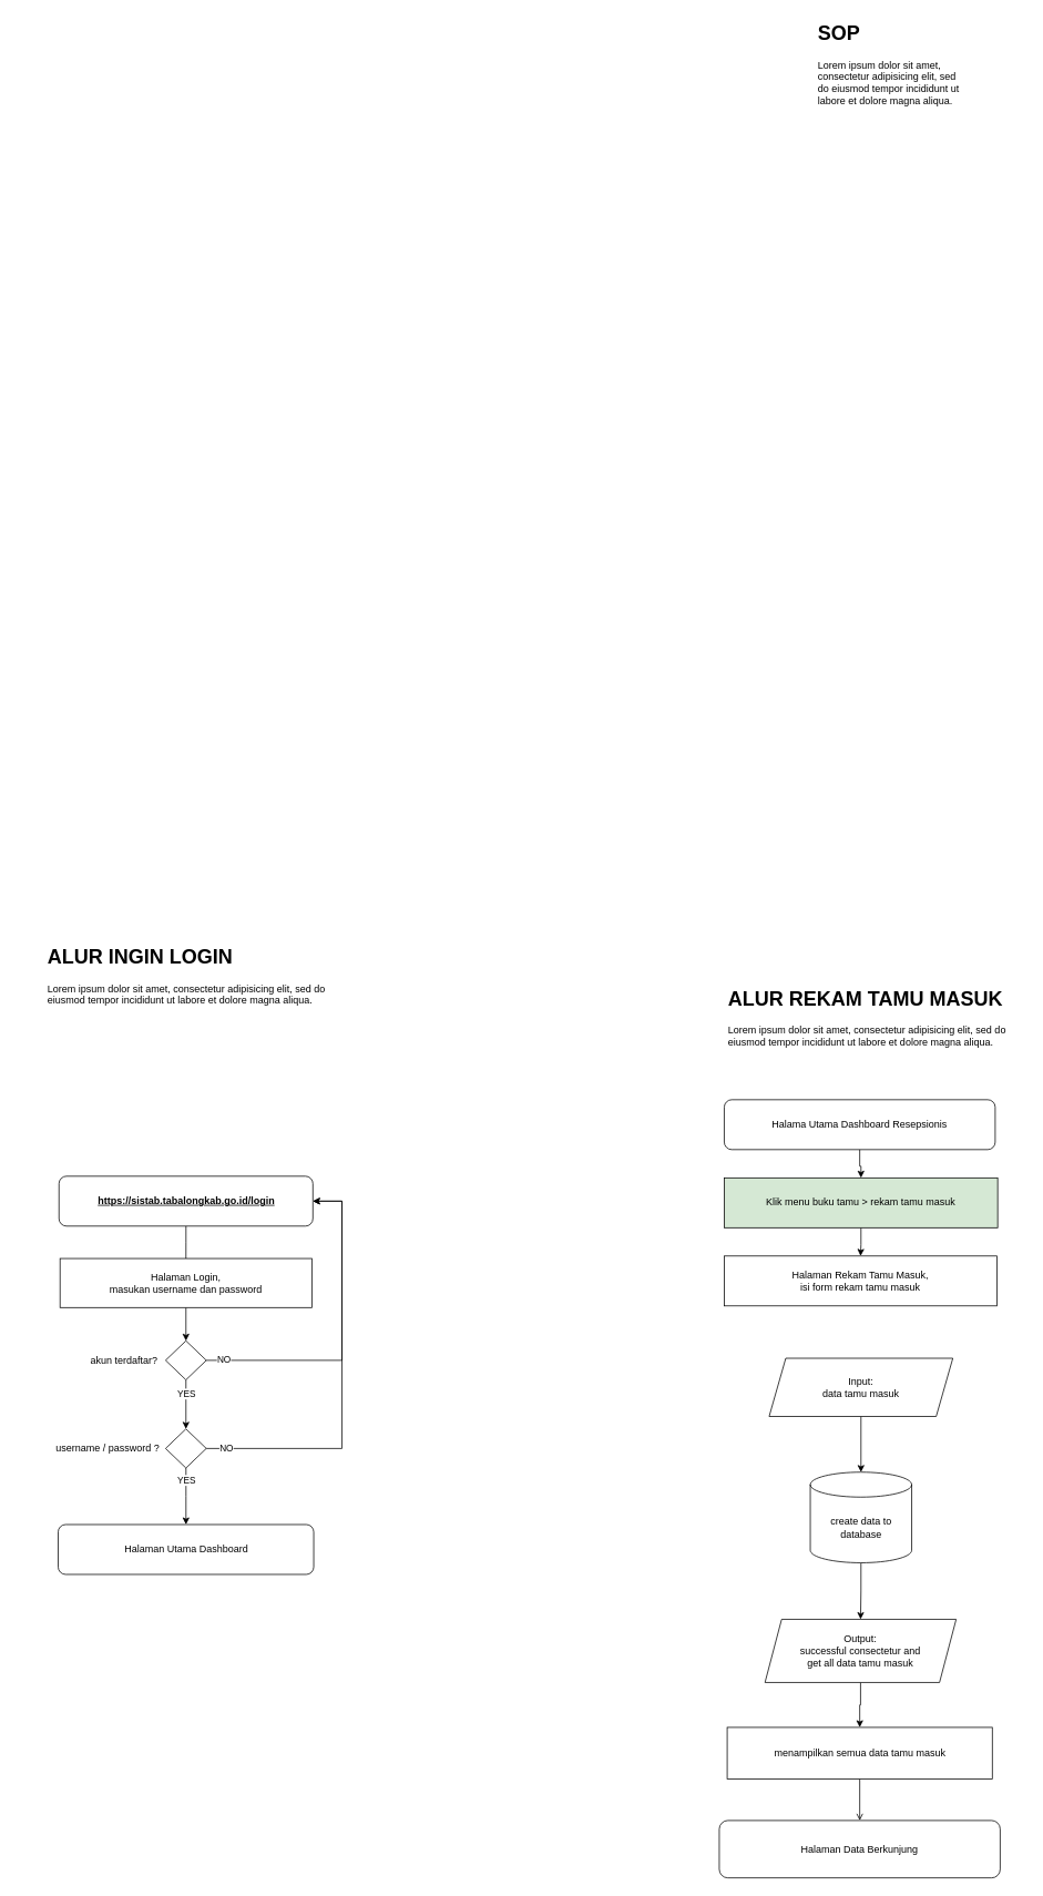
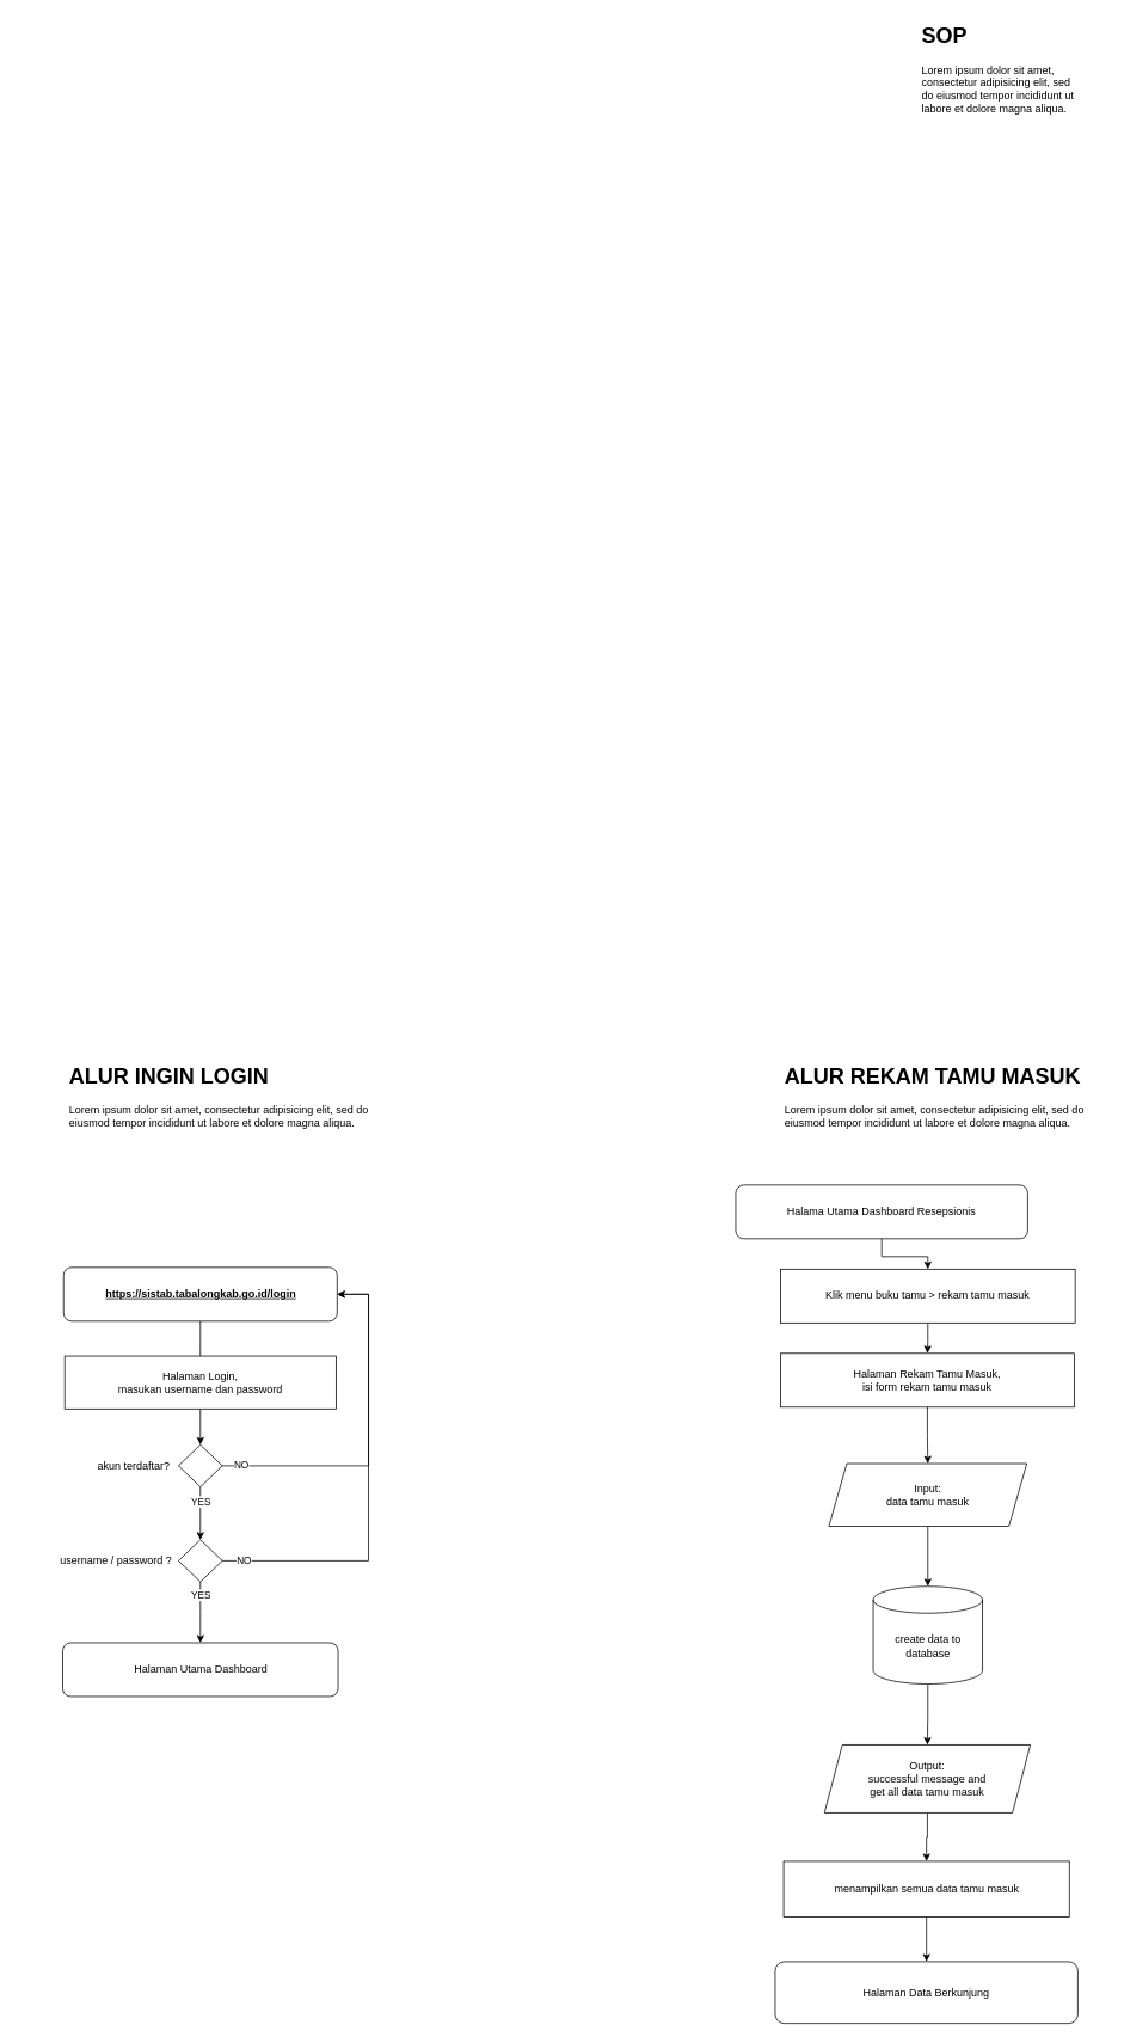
  <mxCell id="0" />
  <mxCell id="1" parent="0" />
  <mxCell id="2" style="edgeStyle=orthogonalEdgeStyle;rounded=0;orthogonalLoop=1;jettySize=auto;html=1;entryX=0.5;entryY=0;entryDx=0;entryDy=0;endArrow=none;" edge="1" parent="1" source="3" target="5"><mxGeometry relative="1" as="geometry" /></mxCell>
  <mxCell id="3" value="&lt;p class=&quot;MsoNormal&quot;&gt;&lt;u&gt;&lt;b&gt;https://sistab.tabalongkab.go.id/login&lt;/b&gt;&lt;/u&gt;&lt;/p&gt;" style="rounded=1;whiteSpace=wrap;html=1;" vertex="1" parent="1"><mxGeometry x="70.5" y="1414" width="305.5" height="60" as="geometry" /></mxCell>
  <mxCell id="4" style="edgeStyle=orthogonalEdgeStyle;rounded=0;orthogonalLoop=1;jettySize=auto;html=1;" edge="1" parent="1" source="5" target="10"><mxGeometry relative="1" as="geometry" /></mxCell>
  <mxCell id="5" value="Halaman Login,&lt;br&gt;masukan username dan password" style="rounded=0;whiteSpace=wrap;html=1;" vertex="1" parent="1"><mxGeometry x="71.75" y="1513" width="303" height="59" as="geometry" /></mxCell>
  <mxCell id="6" style="edgeStyle=orthogonalEdgeStyle;rounded=0;orthogonalLoop=1;jettySize=auto;html=1;" edge="1" parent="1" source="10" target="15"><mxGeometry relative="1" as="geometry" /></mxCell>
  <mxCell id="7" value="YES" style="edgeLabel;html=1;align=center;verticalAlign=middle;resizable=0;points=[];" vertex="1" connectable="0" parent="6"><mxGeometry x="-0.808" y="-1" relative="1" as="geometry"><mxPoint x="1" y="10" as="offset" /></mxGeometry></mxCell>
  <mxCell id="8" style="edgeStyle=orthogonalEdgeStyle;rounded=0;orthogonalLoop=1;jettySize=auto;html=1;" edge="1" parent="1" source="10" target="3"><mxGeometry relative="1" as="geometry"><Array as="points"><mxPoint x="411" y="1635.5" /><mxPoint x="411" y="1444" /></Array></mxGeometry></mxCell>
  <mxCell id="9" value="NO" style="edgeLabel;html=1;align=center;verticalAlign=middle;resizable=0;points=[];" vertex="1" connectable="0" parent="8"><mxGeometry x="-0.823" y="1" relative="1" as="geometry"><mxPoint x="-13" as="offset" /></mxGeometry></mxCell>
  <mxCell id="10" value="" style="rhombus;whiteSpace=wrap;html=1;" vertex="1" parent="1"><mxGeometry x="198.75" y="1612" width="49" height="47" as="geometry" /></mxCell>
  <mxCell id="11" style="edgeStyle=orthogonalEdgeStyle;rounded=0;orthogonalLoop=1;jettySize=auto;html=1;" edge="1" parent="1" source="15" target="16"><mxGeometry relative="1" as="geometry" /></mxCell>
  <mxCell id="12" value="YES" style="edgeLabel;html=1;align=center;verticalAlign=middle;resizable=0;points=[];" vertex="1" connectable="0" parent="11"><mxGeometry x="-0.303" relative="1" as="geometry"><mxPoint y="-9" as="offset" /></mxGeometry></mxCell>
  <mxCell id="13" style="edgeStyle=orthogonalEdgeStyle;rounded=0;orthogonalLoop=1;jettySize=auto;html=1;" edge="1" parent="1" source="15" target="3"><mxGeometry relative="1" as="geometry"><Array as="points"><mxPoint x="411" y="1741.5" /><mxPoint x="411" y="1444" /></Array></mxGeometry></mxCell>
  <mxCell id="14" value="NO" style="edgeLabel;html=1;align=center;verticalAlign=middle;resizable=0;points=[];" vertex="1" connectable="0" parent="13"><mxGeometry x="-0.847" y="-1" relative="1" as="geometry"><mxPoint x="-14" y="-2" as="offset" /></mxGeometry></mxCell>
  <mxCell id="15" value="" style="rhombus;whiteSpace=wrap;html=1;" vertex="1" parent="1"><mxGeometry x="198.75" y="1718" width="49" height="47" as="geometry" /></mxCell>
  <mxCell id="16" value="Halaman Utama Dashboard" style="rounded=1;whiteSpace=wrap;html=1;" vertex="1" parent="1"><mxGeometry x="69.5" y="1833" width="307.5" height="60" as="geometry" /></mxCell>
  <mxCell id="17" value="akun terdaftar?" style="text;html=1;strokeColor=none;fillColor=none;align=center;verticalAlign=middle;whiteSpace=wrap;rounded=0;" vertex="1" parent="1"><mxGeometry x="78" y="1620.5" width="142" height="30" as="geometry" /></mxCell>
  <mxCell id="18" value="username / password ?" style="text;html=1;strokeColor=none;fillColor=none;align=center;verticalAlign=middle;whiteSpace=wrap;rounded=0;" vertex="1" parent="1"><mxGeometry x="20" y="1726.5" width="219" height="30" as="geometry" /></mxCell>
- <mxCell id="19" value="&lt;h1&gt;ALUR INGIN LOGIN&lt;/h1&gt;&lt;p&gt;Lorem ipsum dolor sit amet, consectetur adipisicing elit, sed do eiusmod tempor incididunt ut labore et dolore magna aliqua.&lt;/p&gt;" style="text;html=1;strokeColor=none;fillColor=none;spacing=5;spacingTop=-20;whiteSpace=wrap;overflow=hidden;rounded=0;" vertex="1" parent="1"><mxGeometry x="51.75" y="1131" width="345.25" height="120" as="geometry" /></mxCell>
+ <mxCell id="19" value="&lt;h1&gt;ALUR INGIN LOGIN&lt;/h1&gt;&lt;p&gt;Lorem ipsum dolor sit amet, consectetur adipisicing elit, sed do eiusmod tempor incididunt ut labore et dolore magna aliqua.&lt;/p&gt;" style="text;html=1;strokeColor=none;fillColor=none;spacing=5;spacingTop=-20;whiteSpace=wrap;overflow=hidden;rounded=0;" vertex="1" parent="1"><mxGeometry x="71.75" y="1181" width="345.25" height="120" as="geometry" /></mxCell>
  <mxCell id="20" value="&lt;h1&gt;ALUR REKAM TAMU MASUK&lt;/h1&gt;&lt;p&gt;Lorem ipsum dolor sit amet, consectetur adipisicing elit, sed do eiusmod tempor incididunt ut labore et dolore magna aliqua.&lt;/p&gt;" style="text;html=1;strokeColor=none;fillColor=none;spacing=5;spacingTop=-20;whiteSpace=wrap;overflow=hidden;rounded=0;" vertex="1" parent="1"><mxGeometry x="871" y="1181" width="362" height="120" as="geometry" /></mxCell>
  <mxCell id="21" style="edgeStyle=orthogonalEdgeStyle;rounded=0;orthogonalLoop=1;jettySize=auto;html=1;" edge="1" parent="1" source="22" target="24"><mxGeometry relative="1" as="geometry" /></mxCell>
- <mxCell id="22" value="Halama Utama Dashboard Resepsionis" style="rounded=1;whiteSpace=wrap;html=1;" vertex="1" parent="1"><mxGeometry x="871" y="1322" width="326" height="60" as="geometry" /></mxCell>
+ <mxCell id="22" value="Halama Utama Dashboard Resepsionis" style="rounded=1;whiteSpace=wrap;html=1;" vertex="1" parent="1"><mxGeometry x="821" y="1322" width="326" height="60" as="geometry" /></mxCell>
  <mxCell id="23" style="edgeStyle=orthogonalEdgeStyle;rounded=0;orthogonalLoop=1;jettySize=auto;html=1;" edge="1" parent="1" source="24" target="26"><mxGeometry relative="1" as="geometry" /></mxCell>
- <mxCell id="24" value="Klik menu buku tamu &amp;gt; rekam tamu masuk" style="rounded=0;whiteSpace=wrap;html=1;fillColor=#d5e8d4;" vertex="1" parent="1"><mxGeometry x="871" y="1416" width="329" height="60" as="geometry" /></mxCell>
+ <mxCell id="24" value="Klik menu buku tamu &amp;gt; rekam tamu masuk" style="rounded=0;whiteSpace=wrap;html=1;" vertex="1" parent="1"><mxGeometry x="871" y="1416" width="329" height="60" as="geometry" /></mxCell>
+ <mxCell id="25" style="edgeStyle=orthogonalEdgeStyle;rounded=0;orthogonalLoop=1;jettySize=auto;html=1;" edge="1" parent="1" source="26" target="28"><mxGeometry relative="1" as="geometry" /></mxCell>
  <mxCell id="26" value="Halaman Rekam Tamu Masuk, &lt;br&gt;isi form rekam tamu masuk" style="rounded=0;whiteSpace=wrap;html=1;" vertex="1" parent="1"><mxGeometry x="871" y="1510" width="328" height="60" as="geometry" /></mxCell>
  <mxCell id="27" style="edgeStyle=orthogonalEdgeStyle;rounded=0;orthogonalLoop=1;jettySize=auto;html=1;" edge="1" parent="1" source="28" target="30"><mxGeometry relative="1" as="geometry" /></mxCell>
  <mxCell id="28" value="Input:&lt;br&gt;data tamu masuk" style="shape=parallelogram;perimeter=parallelogramPerimeter;whiteSpace=wrap;html=1;fixedSize=1;" vertex="1" parent="1"><mxGeometry x="925" y="1633" width="221" height="70" as="geometry" /></mxCell>
  <mxCell id="29" style="edgeStyle=orthogonalEdgeStyle;rounded=0;orthogonalLoop=1;jettySize=auto;html=1;" edge="1" parent="1" source="30" target="32"><mxGeometry relative="1" as="geometry" /></mxCell>
  <mxCell id="30" value="create data to database" style="shape=cylinder3;whiteSpace=wrap;html=1;boundedLbl=1;backgroundOutline=1;size=15;" vertex="1" parent="1"><mxGeometry x="974.5" y="1770" width="122" height="109" as="geometry" /></mxCell>
  <mxCell id="31" style="edgeStyle=orthogonalEdgeStyle;rounded=0;orthogonalLoop=1;jettySize=auto;html=1;" edge="1" parent="1" source="32" target="34"><mxGeometry relative="1" as="geometry" /></mxCell>
- <mxCell id="32" value="Output:&lt;br&gt;successful consectetur and&lt;br&gt;get all data tamu masuk" style="shape=parallelogram;perimeter=parallelogramPerimeter;whiteSpace=wrap;html=1;fixedSize=1;" vertex="1" parent="1"><mxGeometry x="920" y="1947" width="230" height="76" as="geometry" /></mxCell>
- <mxCell id="33" style="edgeStyle=orthogonalEdgeStyle;rounded=0;orthogonalLoop=1;jettySize=auto;html=1;endArrow=open;" edge="1" parent="1" source="34" target="35"><mxGeometry relative="1" as="geometry" /></mxCell>
+ <mxCell id="32" value="Output:&lt;br&gt;successful message and&lt;br&gt;get all data tamu masuk" style="shape=parallelogram;perimeter=parallelogramPerimeter;whiteSpace=wrap;html=1;fixedSize=1;" vertex="1" parent="1"><mxGeometry x="920" y="1947" width="230" height="76" as="geometry" /></mxCell>
+ <mxCell id="33" style="edgeStyle=orthogonalEdgeStyle;rounded=0;orthogonalLoop=1;jettySize=auto;html=1;" edge="1" parent="1" source="34" target="35"><mxGeometry relative="1" as="geometry" /></mxCell>
  <mxCell id="34" value="menampilkan semua data tamu masuk" style="rounded=0;whiteSpace=wrap;html=1;" vertex="1" parent="1"><mxGeometry x="874.5" y="2077" width="319" height="62" as="geometry" /></mxCell>
  <mxCell id="35" value="Halaman Data Berkunjung" style="rounded=1;whiteSpace=wrap;html=1;" vertex="1" parent="1"><mxGeometry x="865" y="2189" width="338" height="69" as="geometry" /></mxCell>
- <mxCell id="36" value="&lt;h1&gt;SOP&lt;/h1&gt;&lt;p&gt;Lorem ipsum dolor sit amet, consectetur adipisicing elit, sed do eiusmod tempor incididunt ut labore et dolore magna aliqua.&lt;/p&gt;" style="text;html=1;strokeColor=none;fillColor=none;spacing=5;spacingTop=-20;whiteSpace=wrap;overflow=hidden;rounded=0;" vertex="1" parent="1"><mxGeometry x="979" y="20" width="190" height="120" as="geometry" /></mxCell>
+ <mxCell id="36" value="&lt;h1&gt;SOP&lt;/h1&gt;&lt;p&gt;Lorem ipsum dolor sit amet, consectetur adipisicing elit, sed do eiusmod tempor incididunt ut labore et dolore magna aliqua.&lt;/p&gt;" style="text;html=1;strokeColor=none;fillColor=none;spacing=5;spacingTop=-20;whiteSpace=wrap;overflow=hidden;rounded=0;" vertex="1" parent="1"><mxGeometry x="1024" y="20" width="190" height="120" as="geometry" /></mxCell>
